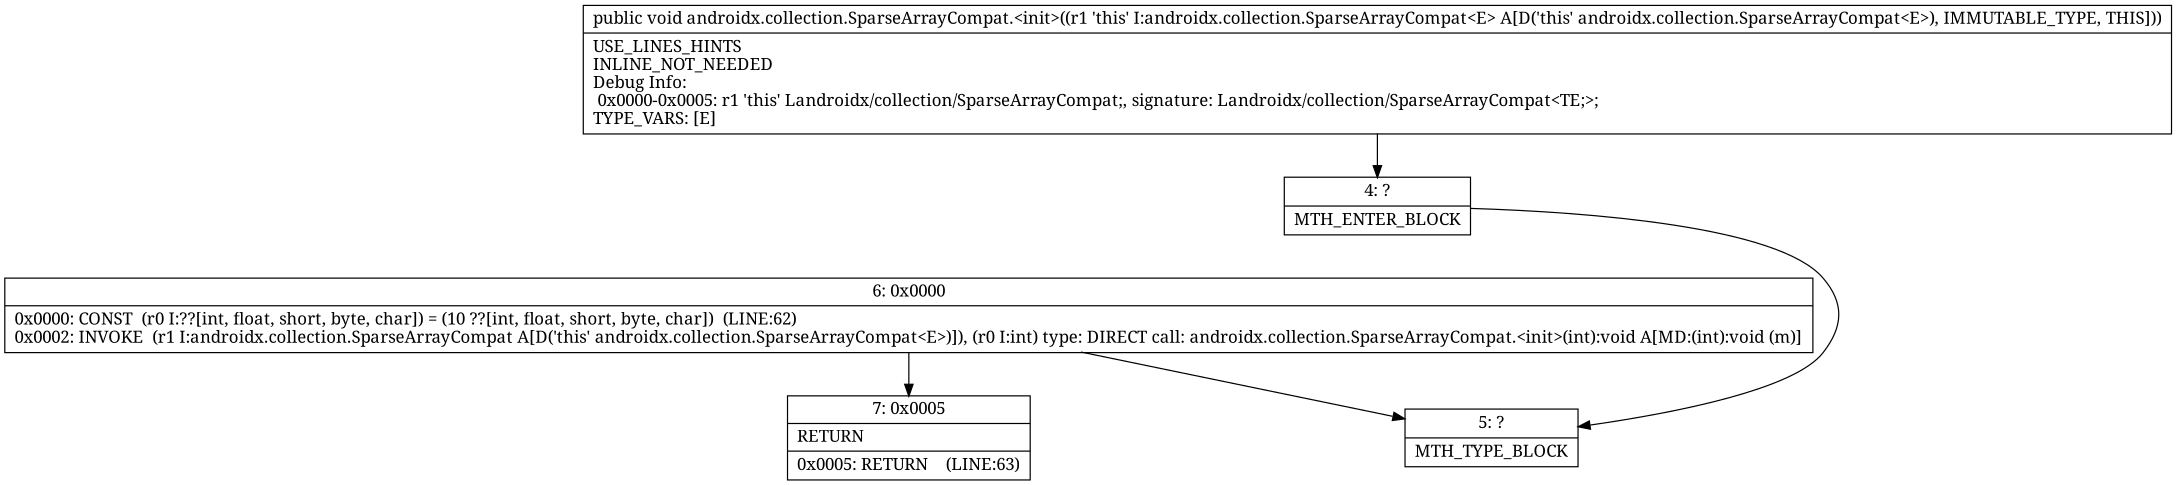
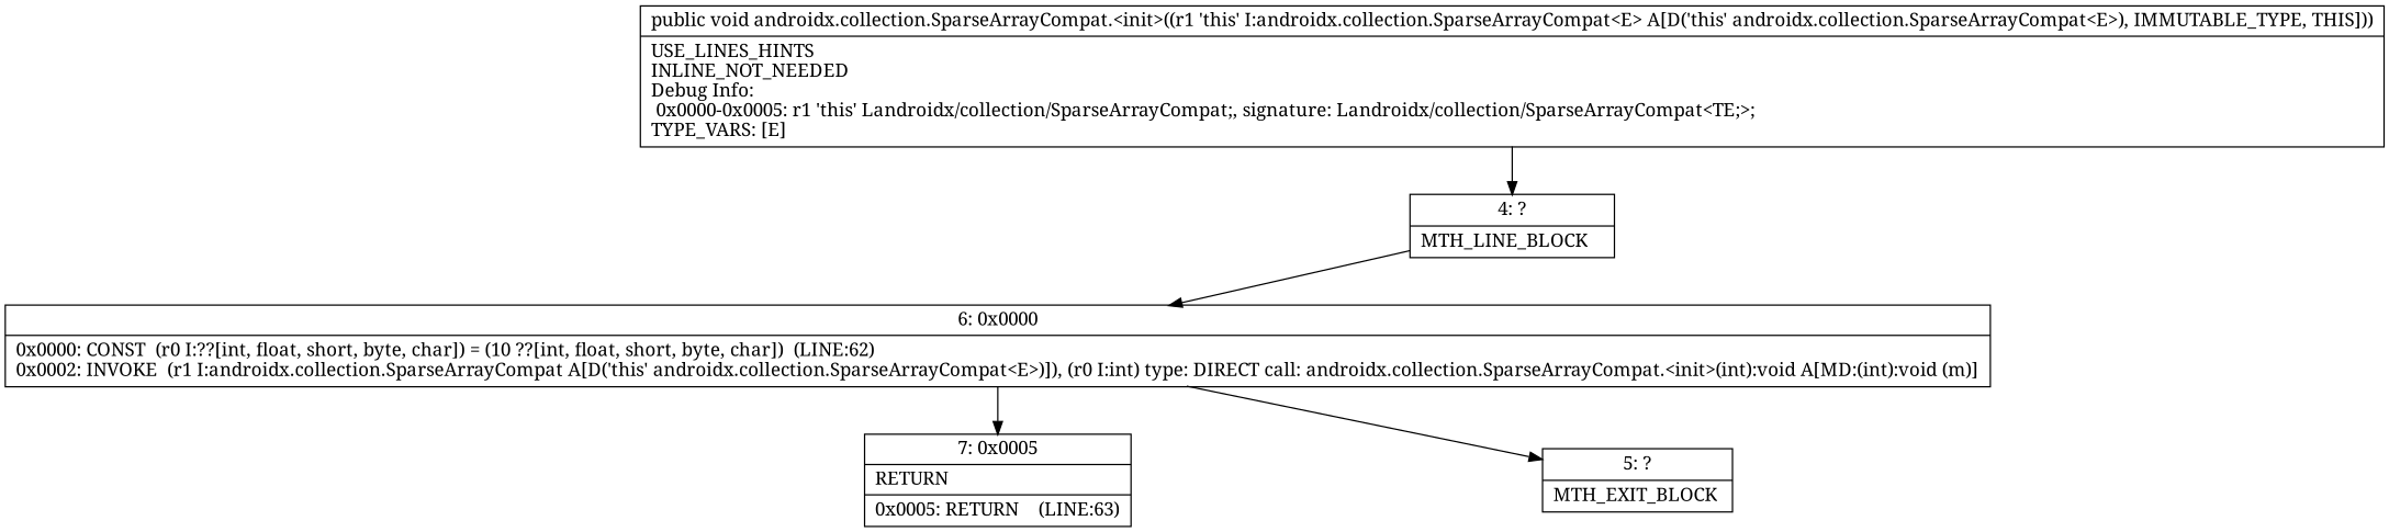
  digraph {
    fontname="Noto Serif"
    node [fontname="Noto Serif" shape=record]
    edge [fontname="Noto Serif"]
-   n1 [label="{4\:\ ?|MTH_ENTER_BLOCK\l}"]
+   n1 [label="{4\:\ ?|MTH_LINE_BLOCK\l}"]
    n2 [label="{6\:\ 0x0000|0x0000: CONST  (r0 I:??[int, float, short, byte, char]) = (10 ??[int, float, short, byte, char])  (LINE:62)\l0x0002: INVOKE  (r1 I:androidx.collection.SparseArrayCompat A[D('this' androidx.collection.SparseArrayCompat\<E\>)]), (r0 I:int) type: DIRECT call: androidx.collection.SparseArrayCompat.\<init\>(int):void A[MD:(int):void (m)]\l}"]
    n3 [label="{7\:\ 0x0005|RETURN\l|0x0005: RETURN    (LINE:63)\l}"]
-   n4 [label="{5\:\ ?|MTH_TYPE_BLOCK\l}"]
+   n4 [label="{5\:\ ?|MTH_EXIT_BLOCK\l}"]
    n5 [label="{public void androidx.collection.SparseArrayCompat.\<init\>((r1 'this' I:androidx.collection.SparseArrayCompat\<E\> A[D('this' androidx.collection.SparseArrayCompat\<E\>), IMMUTABLE_TYPE, THIS]))  | USE_LINES_HINTS\lINLINE_NOT_NEEDED\lDebug Info:\l  0x0000\-0x0005: r1 'this' Landroidx\/collection\/SparseArrayCompat;, signature: Landroidx\/collection\/SparseArrayCompat\<TE;\>;\lTYPE_VARS: [E]\l}"]
-   n1 -> n4
+   n1 -> n2
    n2 -> n3
    n2 -> n4
    n5 -> n1
  }
